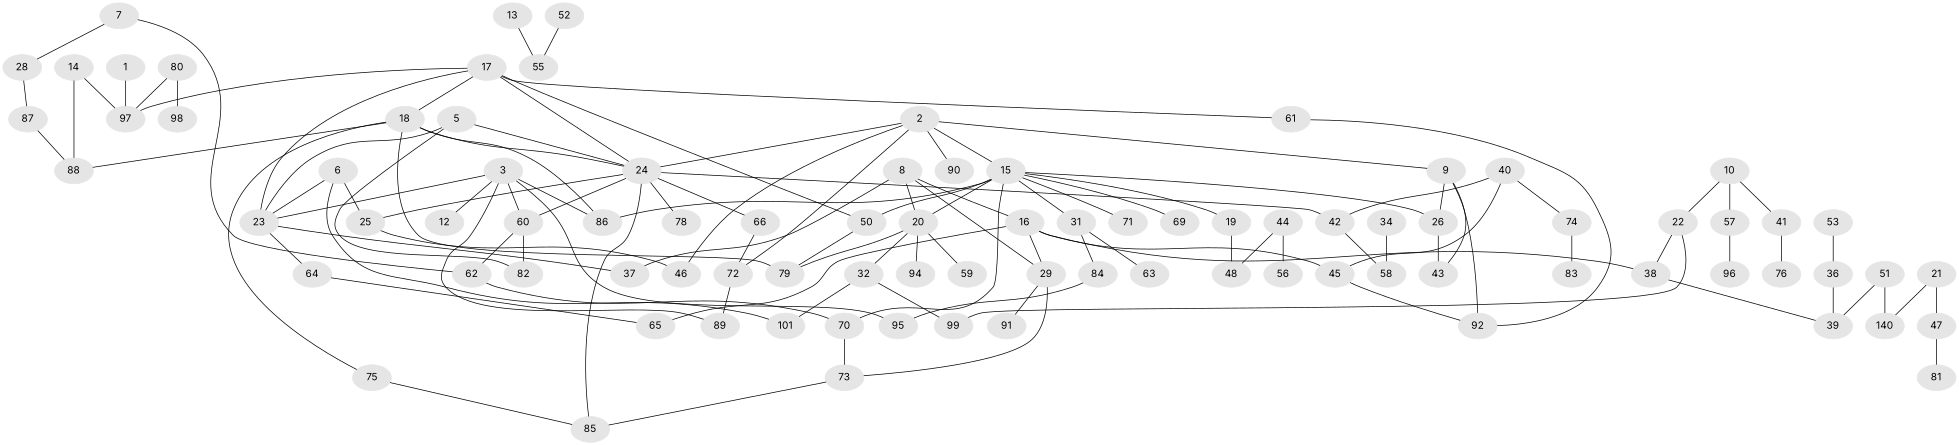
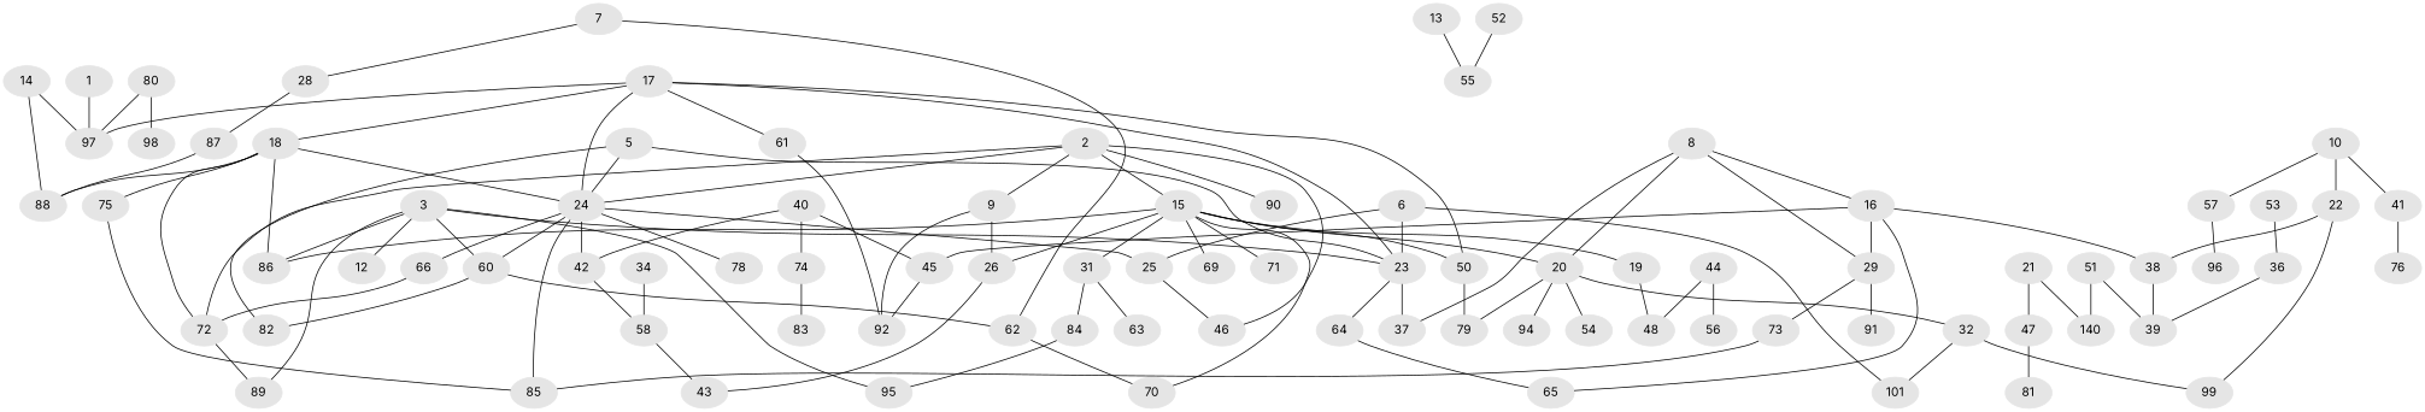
  graph {
    fontname=Inter
    node [color=gray90 fontname=Inter style=filled]
    edge [fontname=Inter weight=1.0]
    1
    97
    2
    9
    15
    24
    n7 [label=46]
    72
    90
    26
    43
    92
    86
    20
    19
    31
    50
    69
    70
    71
    60
    25
    42
    66
    78
    85
    89
    3
    12
    95
    23
    82
    62
    5
    37
    64
    6
    101
    7
    28
    87
    8
    16
    29
    38
    45
    65
    79
    32
-   54 [label=59]
+   54
    94
    73
    91
    10
    22
    41
    57
    99
    76
    96
    n61 [label=140]
    13
    55
    14
    88
    48
    63
    84
    n69 [label=39]
    17
    18
    61
    75
    21
    47
    81
    58
    n78 [label=53]
    36
    34
    40
    74
    83
    44
    56
    51
    52
    80
    98
    1 -- 97
    2 -- 9
    2 -- 15
    2 -- 24
    2 -- n7
    2 -- 72
    2 -- 90
    9 -- 26
-   9 -- 43
+   58 -- 43
    9 -- 92
    15 -- 26
    15 -- 86 [weight=2.0]
    15 -- 20 [weight=2.0]
    15 -- 19
    15 -- 31
    15 -- 50
    15 -- 69
    15 -- 70
    15 -- 71 [weight=2.0]
    24 -- 60
    24 -- 25
    24 -- 42
    24 -- 66
    24 -- 78
    24 -- 85
    72 -- 89
    26 -- 43
    20 -- 79
    20 -- 32
    20 -- 54
    20 -- 94
    19 -- 48
    31 -- 63
    31 -- 84
    50 -- 79
-   70 -- 73
    60 -- 82
    60 -- 62
    25 -- n7
    42 -- 58
    66 -- 72
    3 -- 86
    3 -- 60
    3 -- 89
    3 -- 12
    3 -- 95
    3 -- 23
    23 -- 37
    23 -- 64
    62 -- 70
    5 -- 24
    5 -- 23
    5 -- 82
    64 -- 65
    6 -- 25
    6 -- 23
    6 -- 101
    7 -- 62
    7 -- 28
    28 -- 87
    87 -- 88
    8 -- 20
    8 -- 37
    8 -- 16
    8 -- 29
    16 -- 29
    16 -- 38
    16 -- 45
    16 -- 65
    29 -- 73
    29 -- 91
    38 -- n69
    45 -- 92
    32 -- 101
    32 -- 99
    73 -- 85
    10 -- 22
    10 -- 41
    10 -- 57
    22 -- 38
    22 -- 99
    41 -- 76
    57 -- 96
    13 -- 55
    14 -- 97
    14 -- 88
    84 -- 95
    17 -- 97
    17 -- 24
    17 -- 50
    17 -- 23
    17 -- 18
    17 -- 61
    18 -- 24
    18 -- 86
-   18 -- 79
+   18 -- 72
    18 -- 88
    18 -- 75
    61 -- 92
    75 -- 85
    21 -- n61
    21 -- 47
    47 -- 81
    n78 -- 36
    36 -- n69
    34 -- 58
    40 -- 42
    40 -- 45
    40 -- 74
    74 -- 83
    44 -- 48
    44 -- 56
    51 -- n61
    51 -- n69
    52 -- 55
    80 -- 97
    80 -- 98
  }
